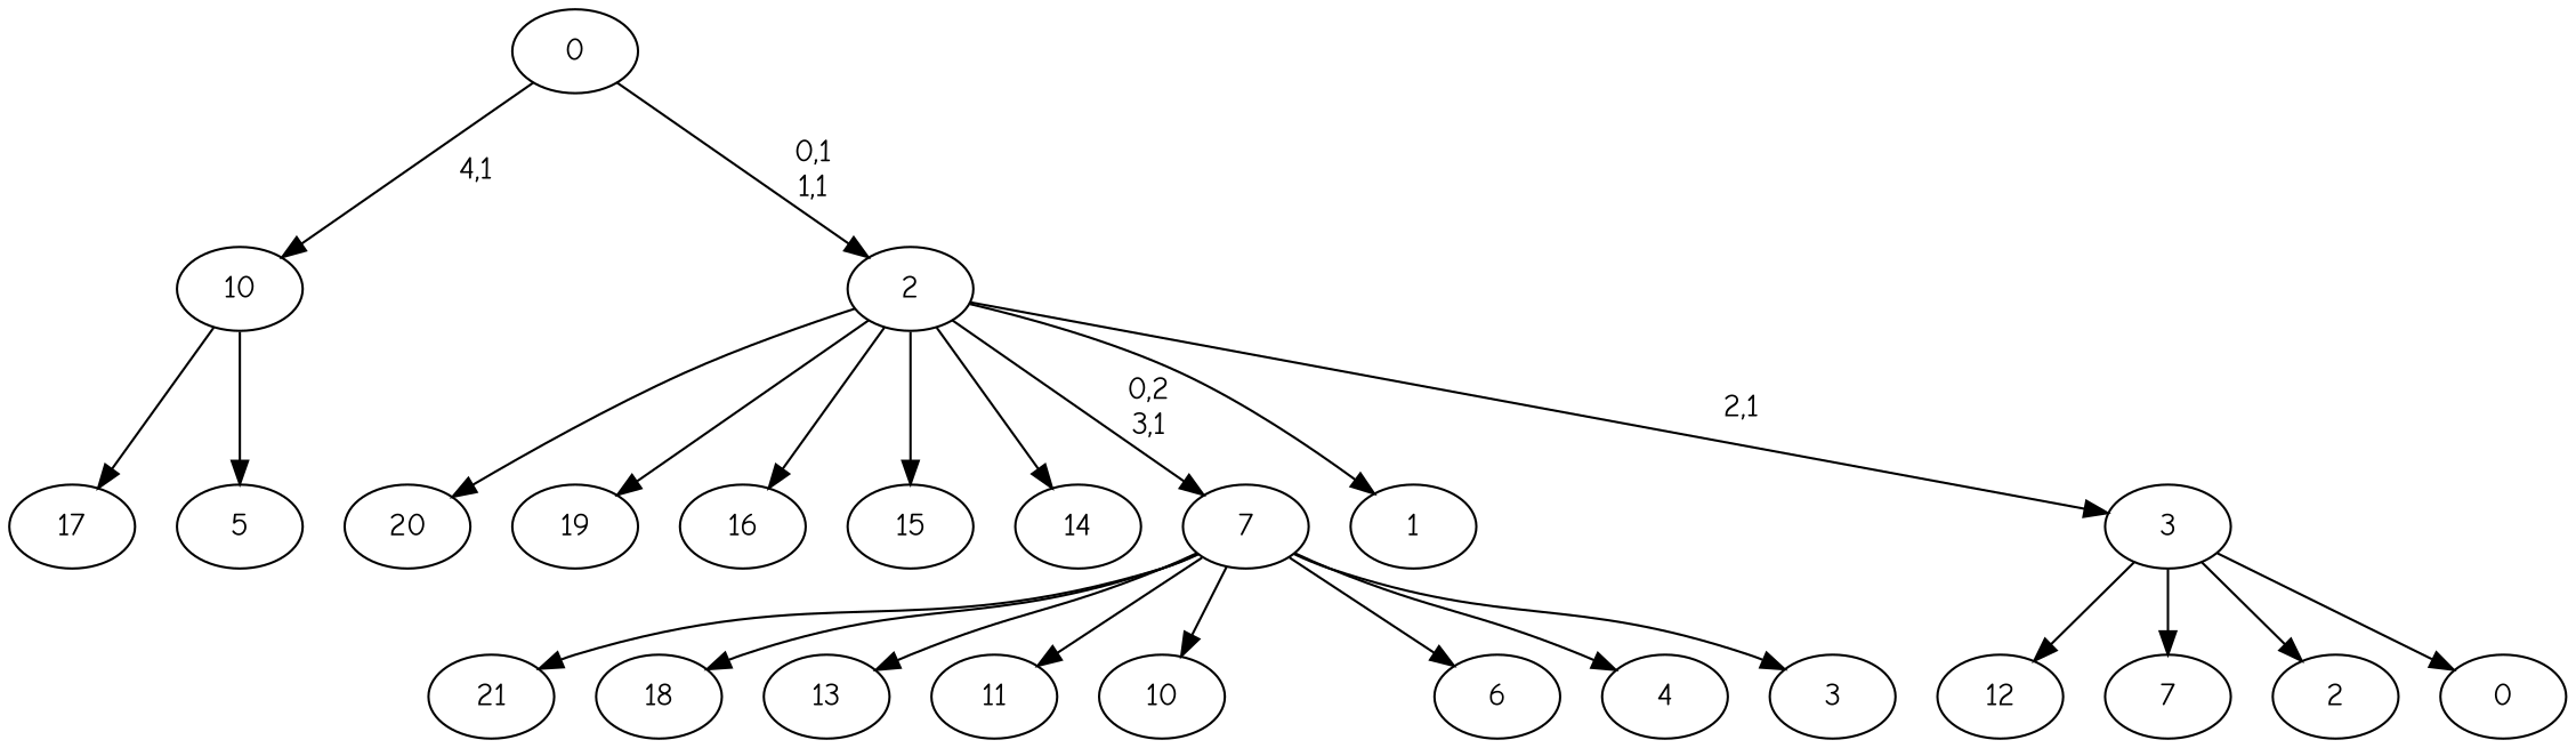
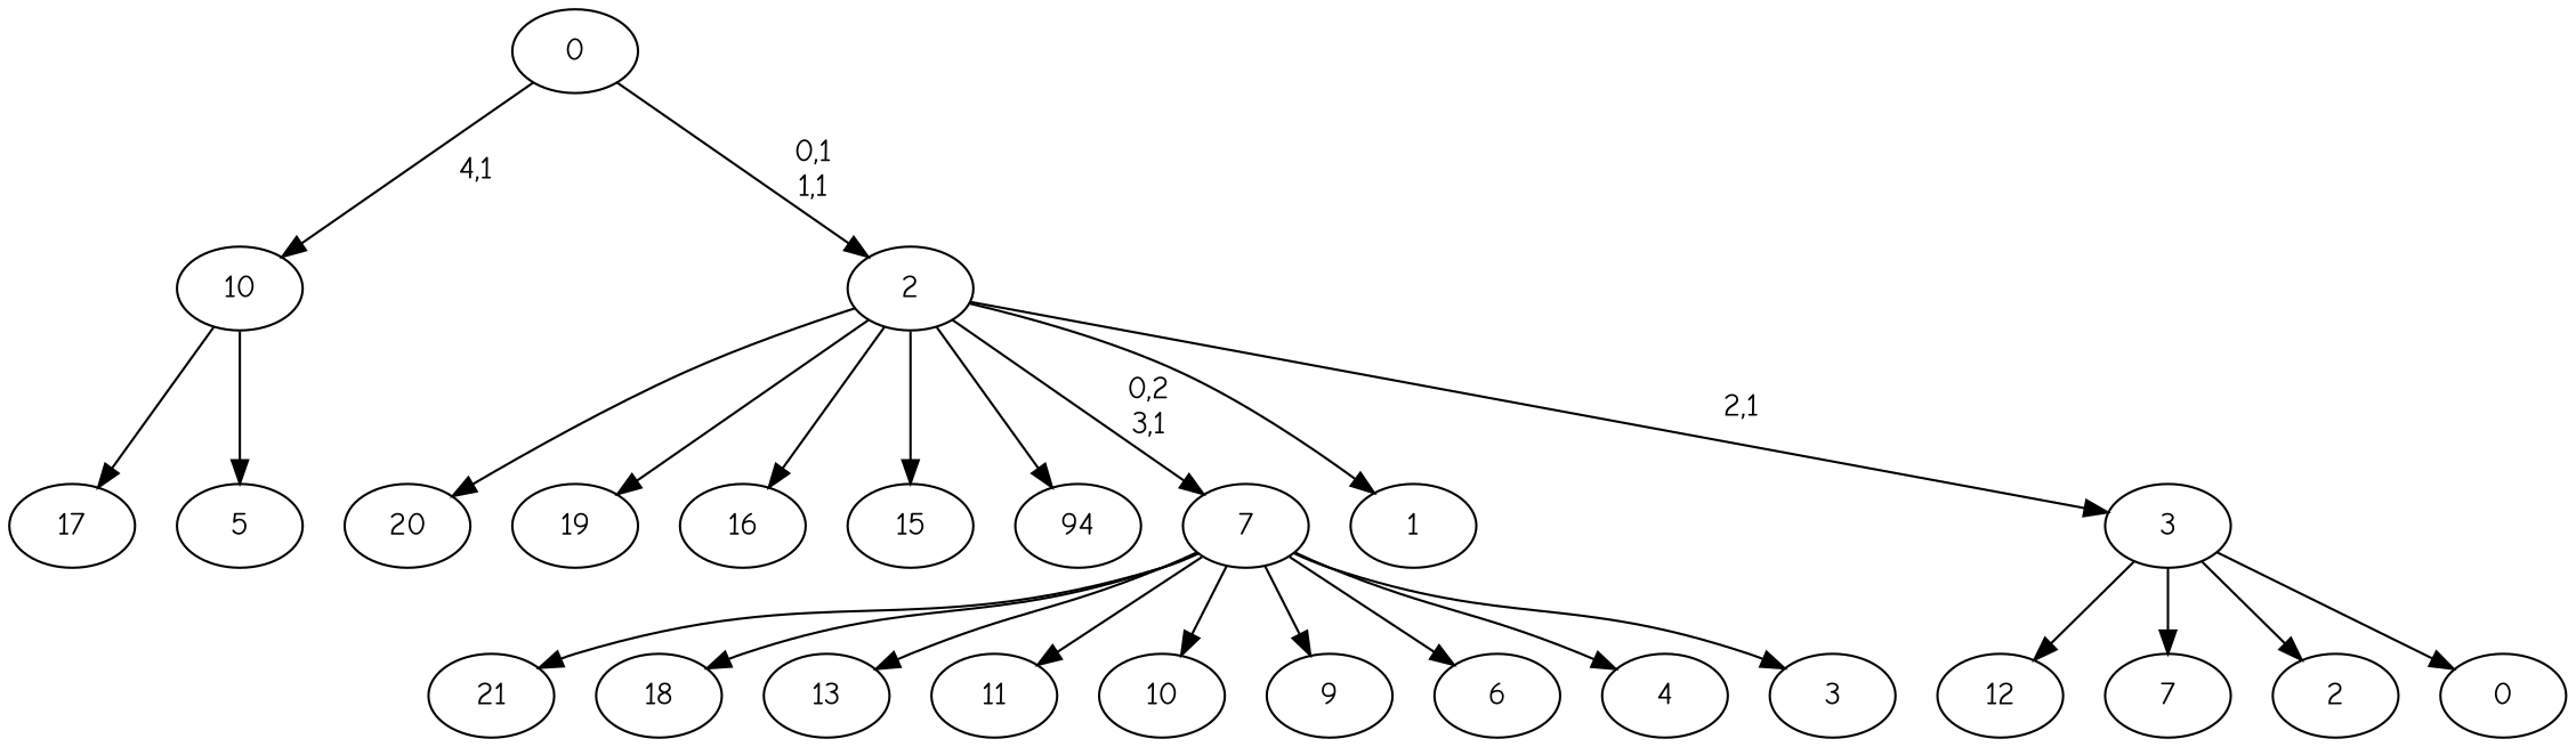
  digraph {
    fontname="Comic Neue"
    node [fontname="Comic Neue"]
    edge [fontname="Comic Neue"]
    n1 [label=21]
    n2 [label=20]
    n3 [label=19]
    n4 [label=18]
    n5 [label=17]
    n6 [label=16]
    n7 [label=15]
-   n8 [label=14]
+   n8 [label=94]
    n9 [label=13]
    n10 [label=12]
    n11 [label=11]
    n12 [label=10]
+   n13 [label=9]
    n14 [label=7]
    n15 [label=6]
    n16 [label=5]
    10
    n18 [label=4]
    n19 [label=3]
    7
    n21 [label=2]
    n22 [label=1]
    n23 [label=0]
    3
    2
    0
    10 -> n5
    10 -> n16
    7 -> n1
    7 -> n4
    7 -> n9
    7 -> n11
    7 -> n12
+   7 -> n13
    7 -> n15
    7 -> n18
    7 -> n19
    3 -> n10
    3 -> n14
    3 -> n21
    3 -> n23
    2 -> n2
    2 -> n3
    2 -> n6
    2 -> n7
    2 -> n8
    2 -> 7 [label="0,2\n3,1"]
    2 -> n22
    2 -> 3 [label="2,1"]
    0 -> 10 [label="4,1"]
    0 -> 2 [label="0,1\n1,1"]
  }
